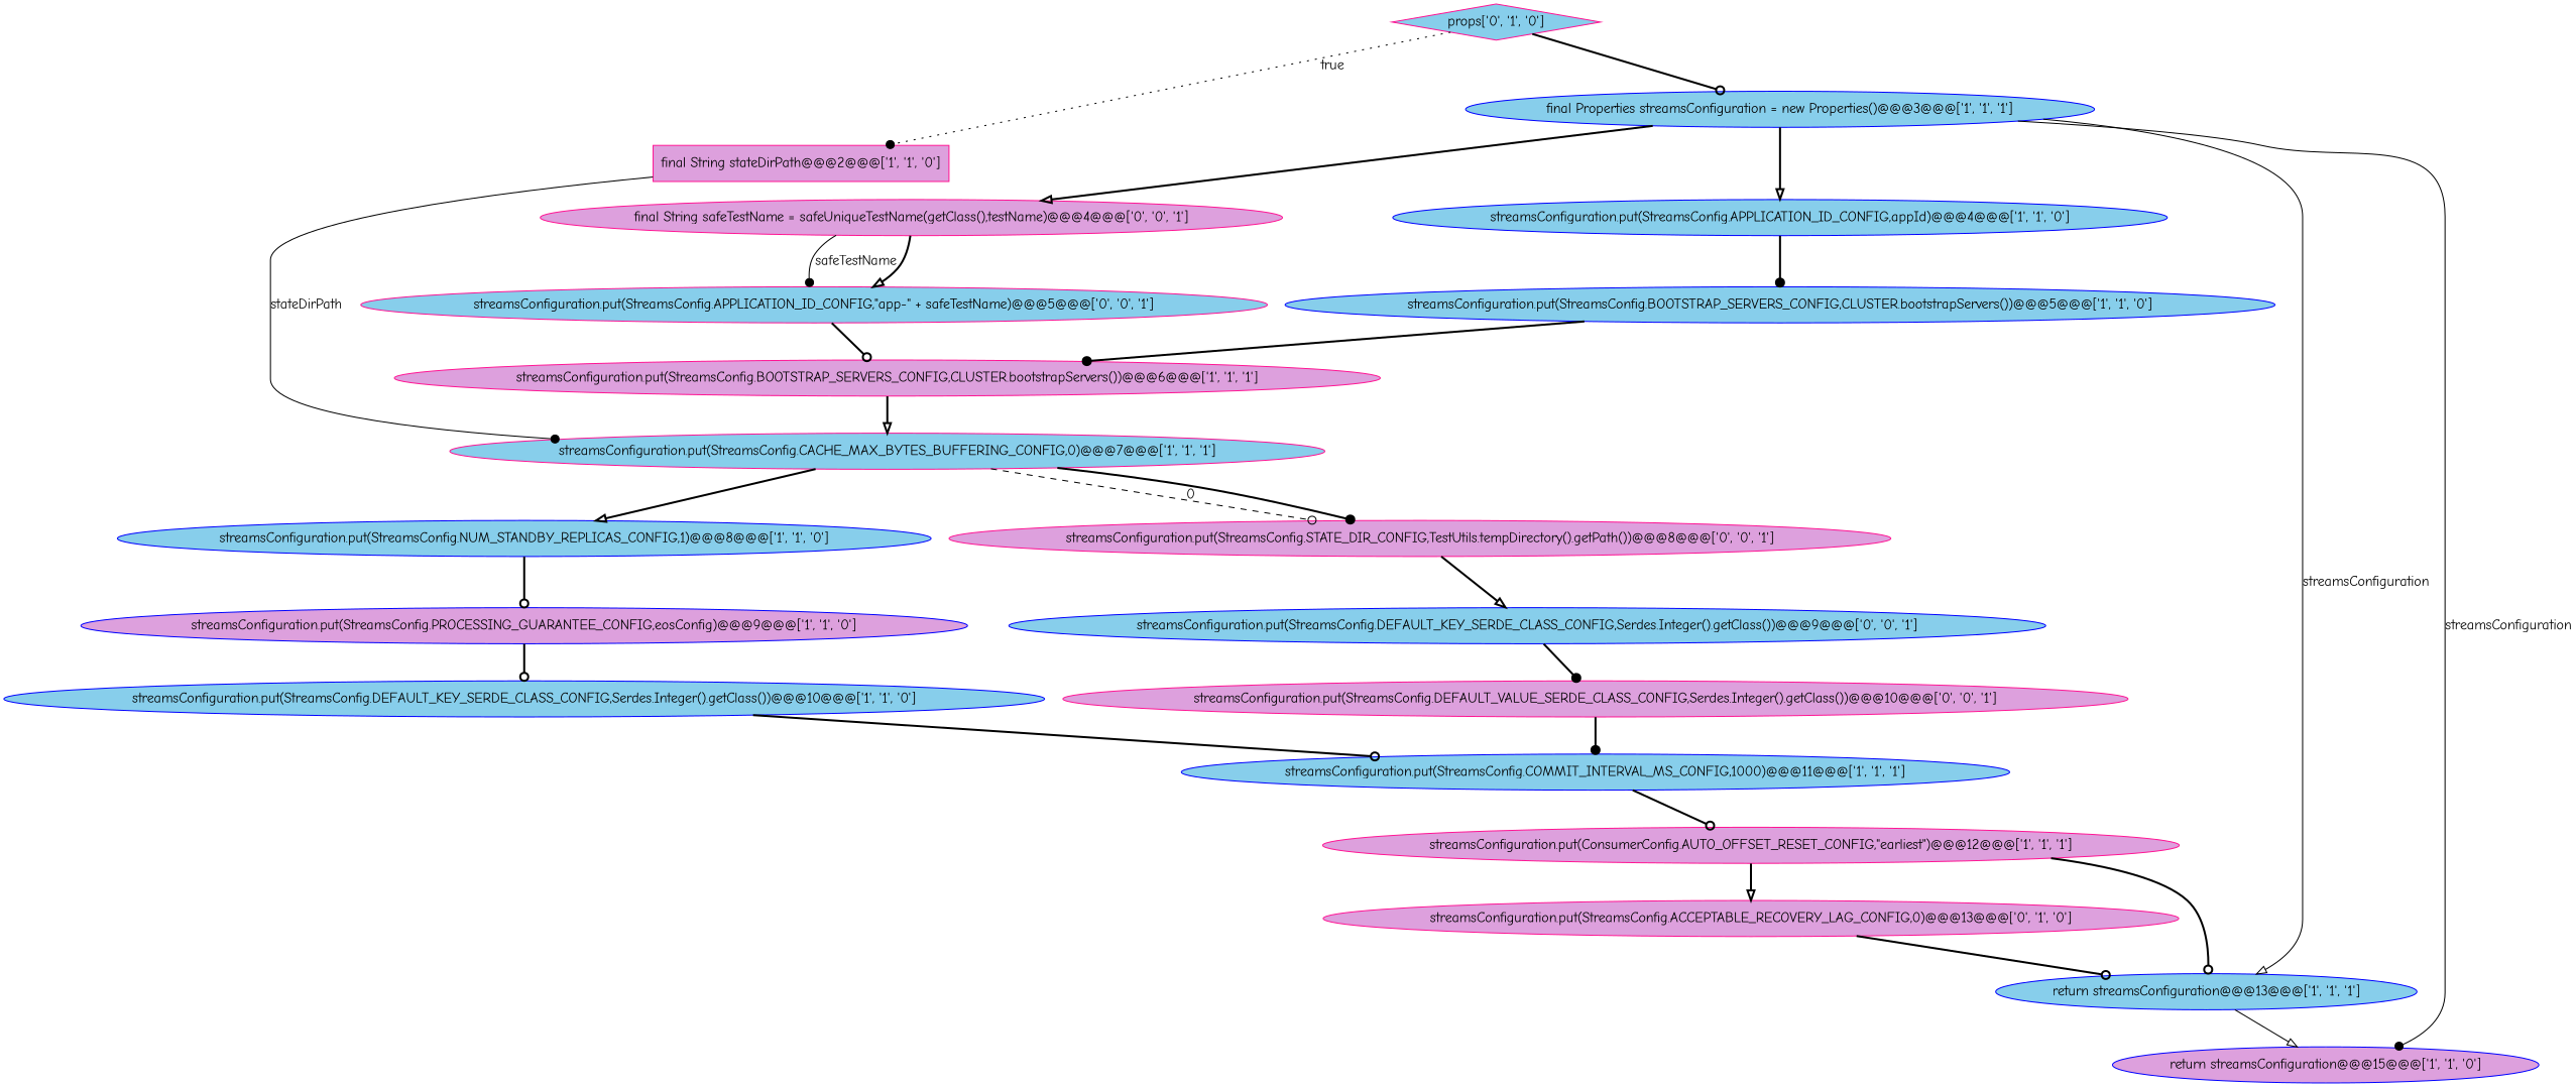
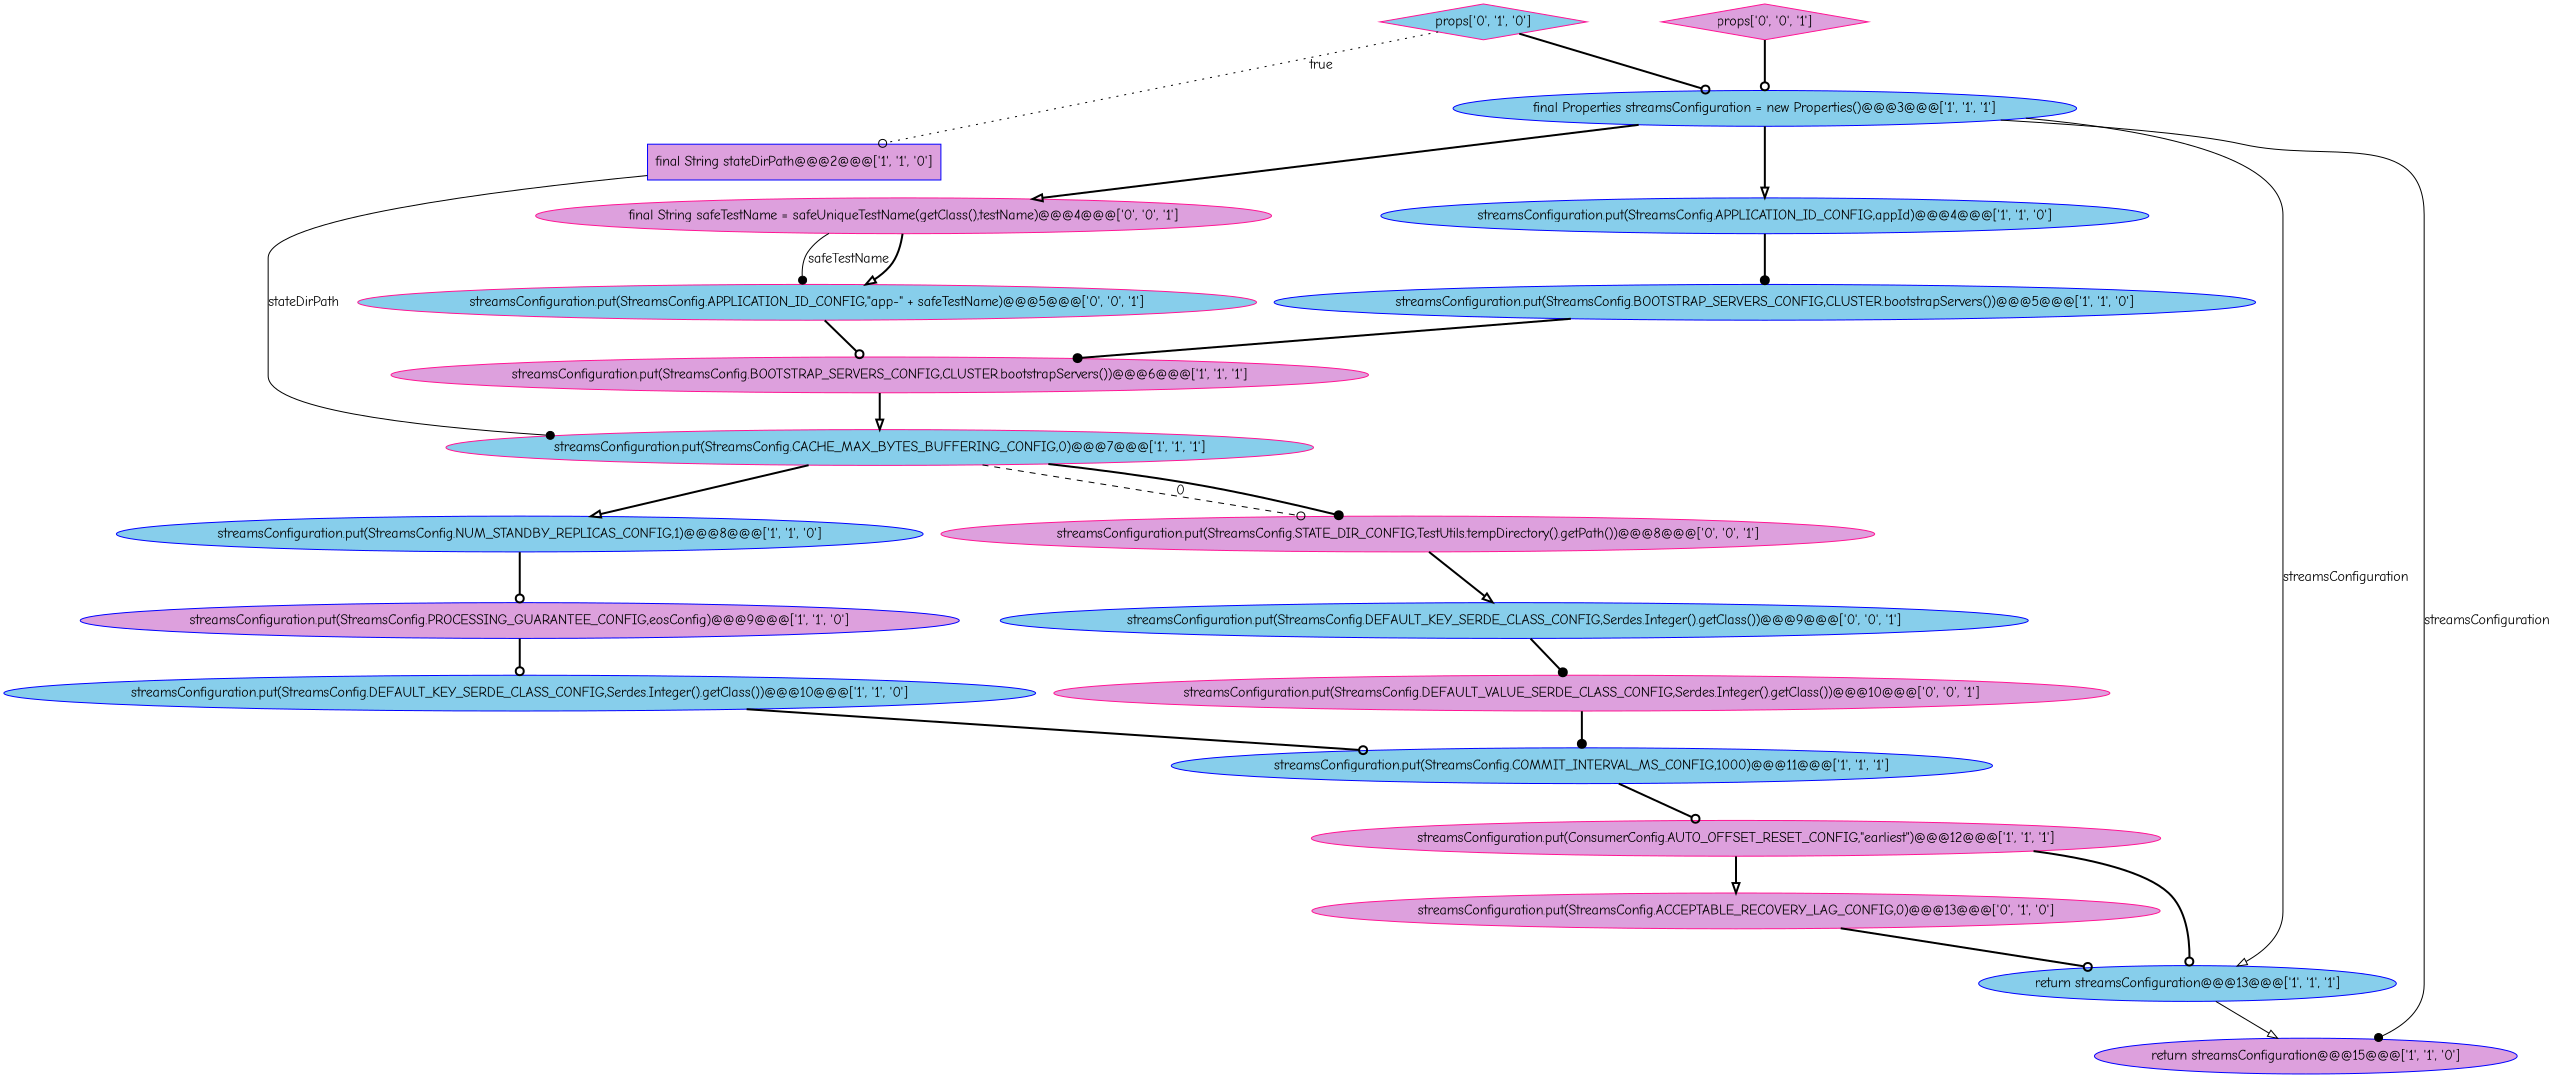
  digraph {
    fontname="Comic Neue"
    node [color=blue fillcolor=skyblue fontname="Comic Neue" shape=ellipse style=filled]
    edge [arrowhead=odot fontname="Comic Neue" style=bold]
    n1 [color=deeppink fillcolor=plum label="streamsConfiguration.put(StreamsConfig.DEFAULT_VALUE_SERDE_CLASS_CONFIG,Serdes.Integer().getClass())@@@10@@@['0', '0', '1']"]
    n2 [label="streamsConfiguration.put(StreamsConfig.COMMIT_INTERVAL_MS_CONFIG,1000)@@@11@@@['1', '1', '1']"]
    n3 [color=deeppink fillcolor=plum label="streamsConfiguration.put(ConsumerConfig.AUTO_OFFSET_RESET_CONFIG,\"earliest\")@@@12@@@['1', '1', '1']"]
-   n4 [color=deeppink fillcolor=plum label="final String stateDirPath@@@2@@@['1', '1', '0']" shape=box]
+   n4 [fillcolor=plum label="final String stateDirPath@@@2@@@['1', '1', '0']" shape=box]
    n5 [color=deeppink label="streamsConfiguration.put(StreamsConfig.CACHE_MAX_BYTES_BUFFERING_CONFIG,0)@@@7@@@['1', '1', '1']"]
    n6 [label="final Properties streamsConfiguration = new Properties()@@@3@@@['1', '1', '1']"]
    n7 [label="return streamsConfiguration@@@13@@@['1', '1', '1']"]
    n8 [fillcolor=plum label="return streamsConfiguration@@@15@@@['1', '1', '0']"]
    n9 [label="streamsConfiguration.put(StreamsConfig.APPLICATION_ID_CONFIG,appId)@@@4@@@['1', '1', '0']"]
    n10 [color=deeppink fillcolor=plum label="final String safeTestName = safeUniqueTestName(getClass(),testName)@@@4@@@['0', '0', '1']"]
    n11 [color=deeppink fillcolor=plum label="streamsConfiguration.put(StreamsConfig.ACCEPTABLE_RECOVERY_LAG_CONFIG,0)@@@13@@@['0', '1', '0']"]
    n12 [label="streamsConfiguration.put(StreamsConfig.NUM_STANDBY_REPLICAS_CONFIG,1)@@@8@@@['1', '1', '0']"]
    n13 [fillcolor=plum label="streamsConfiguration.put(StreamsConfig.PROCESSING_GUARANTEE_CONFIG,eosConfig)@@@9@@@['1', '1', '0']"]
    n14 [label="streamsConfiguration.put(StreamsConfig.DEFAULT_KEY_SERDE_CLASS_CONFIG,Serdes.Integer().getClass())@@@10@@@['1', '1', '0']"]
    n15 [color=deeppink fillcolor=plum label="streamsConfiguration.put(StreamsConfig.STATE_DIR_CONFIG,TestUtils.tempDirectory().getPath())@@@8@@@['0', '0', '1']"]
    n16 [label="streamsConfiguration.put(StreamsConfig.DEFAULT_KEY_SERDE_CLASS_CONFIG,Serdes.Integer().getClass())@@@9@@@['0', '0', '1']"]
    n17 [color=deeppink fillcolor=plum label="streamsConfiguration.put(StreamsConfig.BOOTSTRAP_SERVERS_CONFIG,CLUSTER.bootstrapServers())@@@6@@@['1', '1', '1']"]
+   n18 [color=deeppink fillcolor=plum label="props['0', '0', '1']" shape=diamond]
    n19 [label="streamsConfiguration.put(StreamsConfig.BOOTSTRAP_SERVERS_CONFIG,CLUSTER.bootstrapServers())@@@5@@@['1', '1', '0']"]
    n20 [color=deeppink label="streamsConfiguration.put(StreamsConfig.APPLICATION_ID_CONFIG,\"app-\" + safeTestName)@@@5@@@['0', '0', '1']"]
    n21 [color=deeppink label="props['0', '1', '0']" shape=diamond]
    n1 -> n2 [arrowhead=dot]
    n2 -> n3
    n3 -> n7
    n3 -> n11 [arrowhead=onormal]
    n4 -> n5 [arrowhead=dot label=stateDirPath style=solid]
    n5 -> n12 [arrowhead=onormal]
    n5 -> n15 [label=0 style=dashed]
    n5 -> n15 [arrowhead=dot]
    n6 -> n7 [arrowhead=onormal label=streamsConfiguration style=solid]
    n6 -> n8 [arrowhead=dot label=streamsConfiguration style=solid]
    n6 -> n9 [arrowhead=onormal]
    n6 -> n10 [arrowhead=onormal]
    n7 -> n8 [arrowhead=onormal style=solid]
    n9 -> n19 [arrowhead=dot]
    n10 -> n20 [arrowhead=dot label=safeTestName style=solid]
    n10 -> n20 [arrowhead=onormal]
    n11 -> n7
    n12 -> n13
    n13 -> n14
    n14 -> n2
    n15 -> n16 [arrowhead=onormal]
    n16 -> n1 [arrowhead=dot]
    n17 -> n5 [arrowhead=onormal]
+   n18 -> n6
    n19 -> n17 [arrowhead=dot]
    n20 -> n17
-   n21 -> n4 [arrowhead=dot label=true style=dotted]
+   n21 -> n4 [label=true style=dotted]
    n21 -> n6
  }
